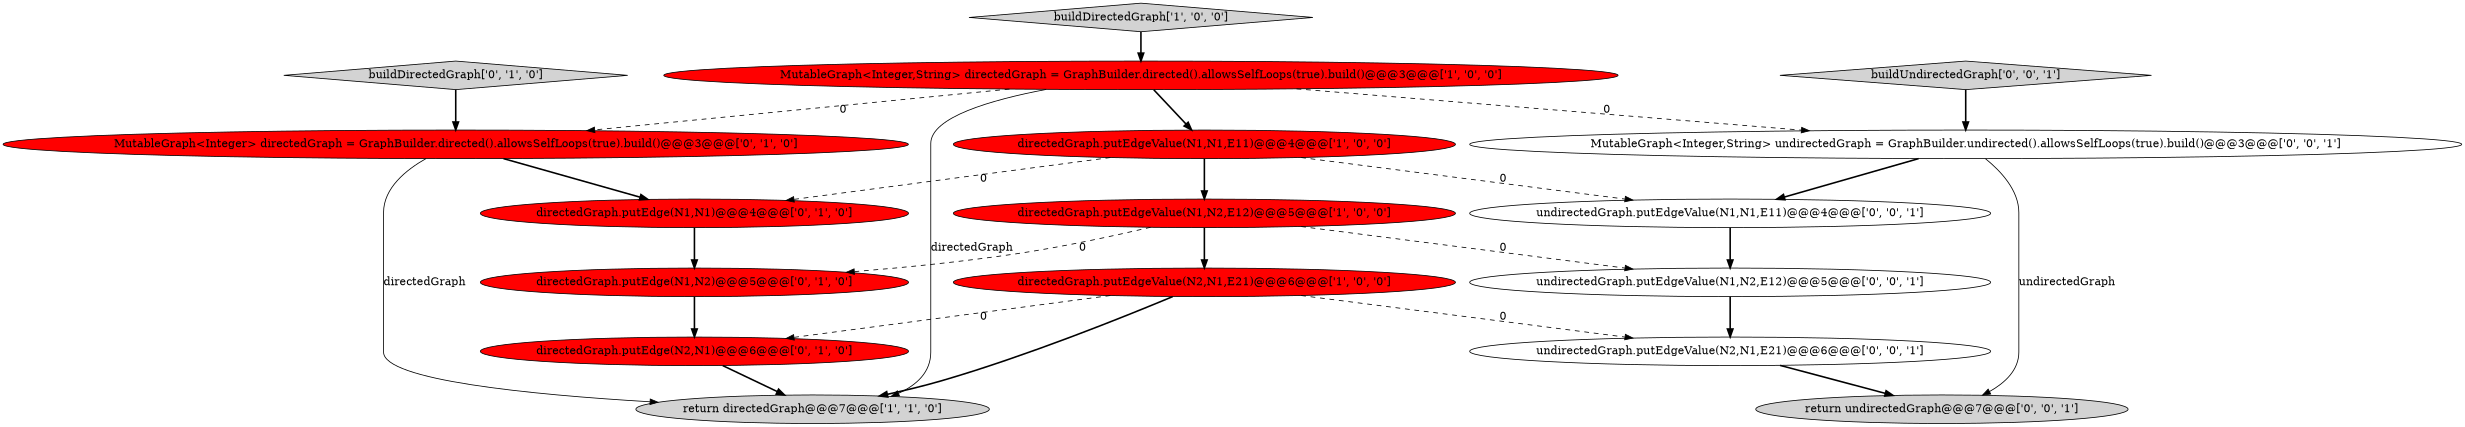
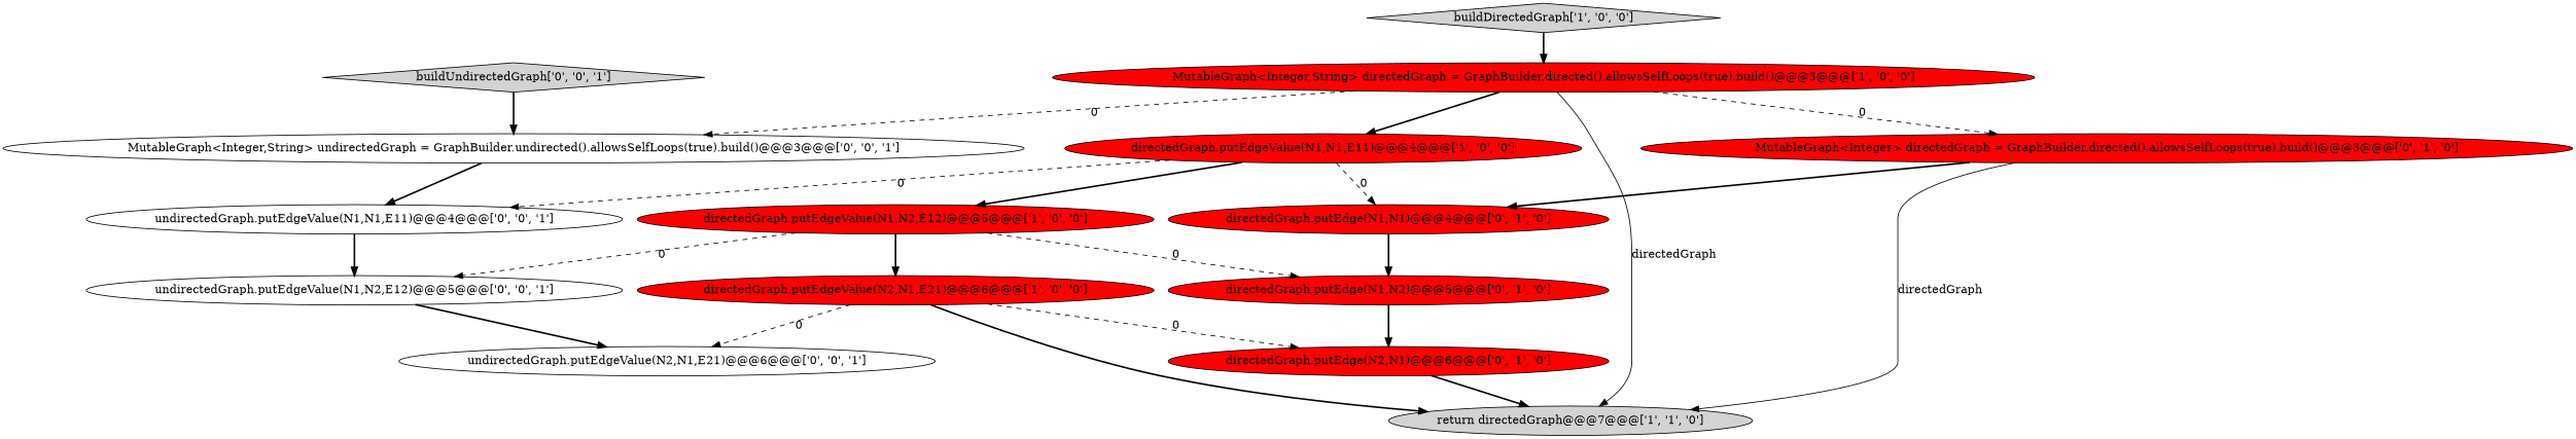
  digraph {
    node [fillcolor=red shape=ellipse style=filled]
    edge [style=bold]
    n1 [label="directedGraph.putEdgeValue(N1,N1,E11)@@@4@@@['1', '0', '0']"]
    n2 [label="directedGraph.putEdgeValue(N1,N2,E12)@@@5@@@['1', '0', '0']"]
    n3 [fillcolor=white label="undirectedGraph.putEdgeValue(N1,N1,E11)@@@4@@@['0', '0', '1']"]
    n4 [label="directedGraph.putEdge(N1,N1)@@@4@@@['0', '1', '0']"]
    n5 [fillcolor=white label="undirectedGraph.putEdgeValue(N1,N2,E12)@@@5@@@['0', '0', '1']"]
    n6 [label="directedGraph.putEdge(N1,N2)@@@5@@@['0', '1', '0']"]
    n7 [label="directedGraph.putEdgeValue(N2,N1,E21)@@@6@@@['1', '0', '0']"]
    n8 [fillcolor=white label="undirectedGraph.putEdgeValue(N2,N1,E21)@@@6@@@['0', '0', '1']"]
-   n9 [fillcolor=lightgray label="return undirectedGraph@@@7@@@['0', '0', '1']"]
    n10 [fillcolor=white label="MutableGraph<Integer,String> undirectedGraph = GraphBuilder.undirected().allowsSelfLoops(true).build()@@@3@@@['0', '0', '1']"]
    n11 [label="directedGraph.putEdge(N2,N1)@@@6@@@['0', '1', '0']"]
    n12 [fillcolor=lightgray label="return directedGraph@@@7@@@['1', '1', '0']"]
    n13 [label="MutableGraph<Integer> directedGraph = GraphBuilder.directed().allowsSelfLoops(true).build()@@@3@@@['0', '1', '0']"]
-   n14 [fillcolor=lightgray label="buildDirectedGraph['0', '1', '0']" shape=diamond]
    n15 [label="MutableGraph<Integer,String> directedGraph = GraphBuilder.directed().allowsSelfLoops(true).build()@@@3@@@['1', '0', '0']"]
    n16 [fillcolor=lightgray label="buildDirectedGraph['1', '0', '0']" shape=diamond]
    n17 [fillcolor=lightgray label="buildUndirectedGraph['0', '0', '1']" shape=diamond]
    n1 -> n2
    n1 -> n3 [label=0 style=dashed]
    n1 -> n4 [label=0 style=dashed]
    n2 -> n5 [label=0 style=dashed]
    n2 -> n6 [label=0 style=dashed]
    n2 -> n7
    n3 -> n5
    n4 -> n6
    n5 -> n8
    n6 -> n11
    n7 -> n8 [label=0 style=dashed]
    n7 -> n11 [label=0 style=dashed]
    n7 -> n12
-   n8 -> n9
    n10 -> n3
-   n10 -> n9 [label=undirectedGraph style=solid]
    n11 -> n12
    n13 -> n4
    n13 -> n12 [label=directedGraph style=solid]
-   n14 -> n13
    n15 -> n1
    n15 -> n10 [label=0 style=dashed]
    n15 -> n12 [label=directedGraph style=solid]
    n15 -> n13 [label=0 style=dashed]
    n16 -> n15
    n17 -> n10
  }
